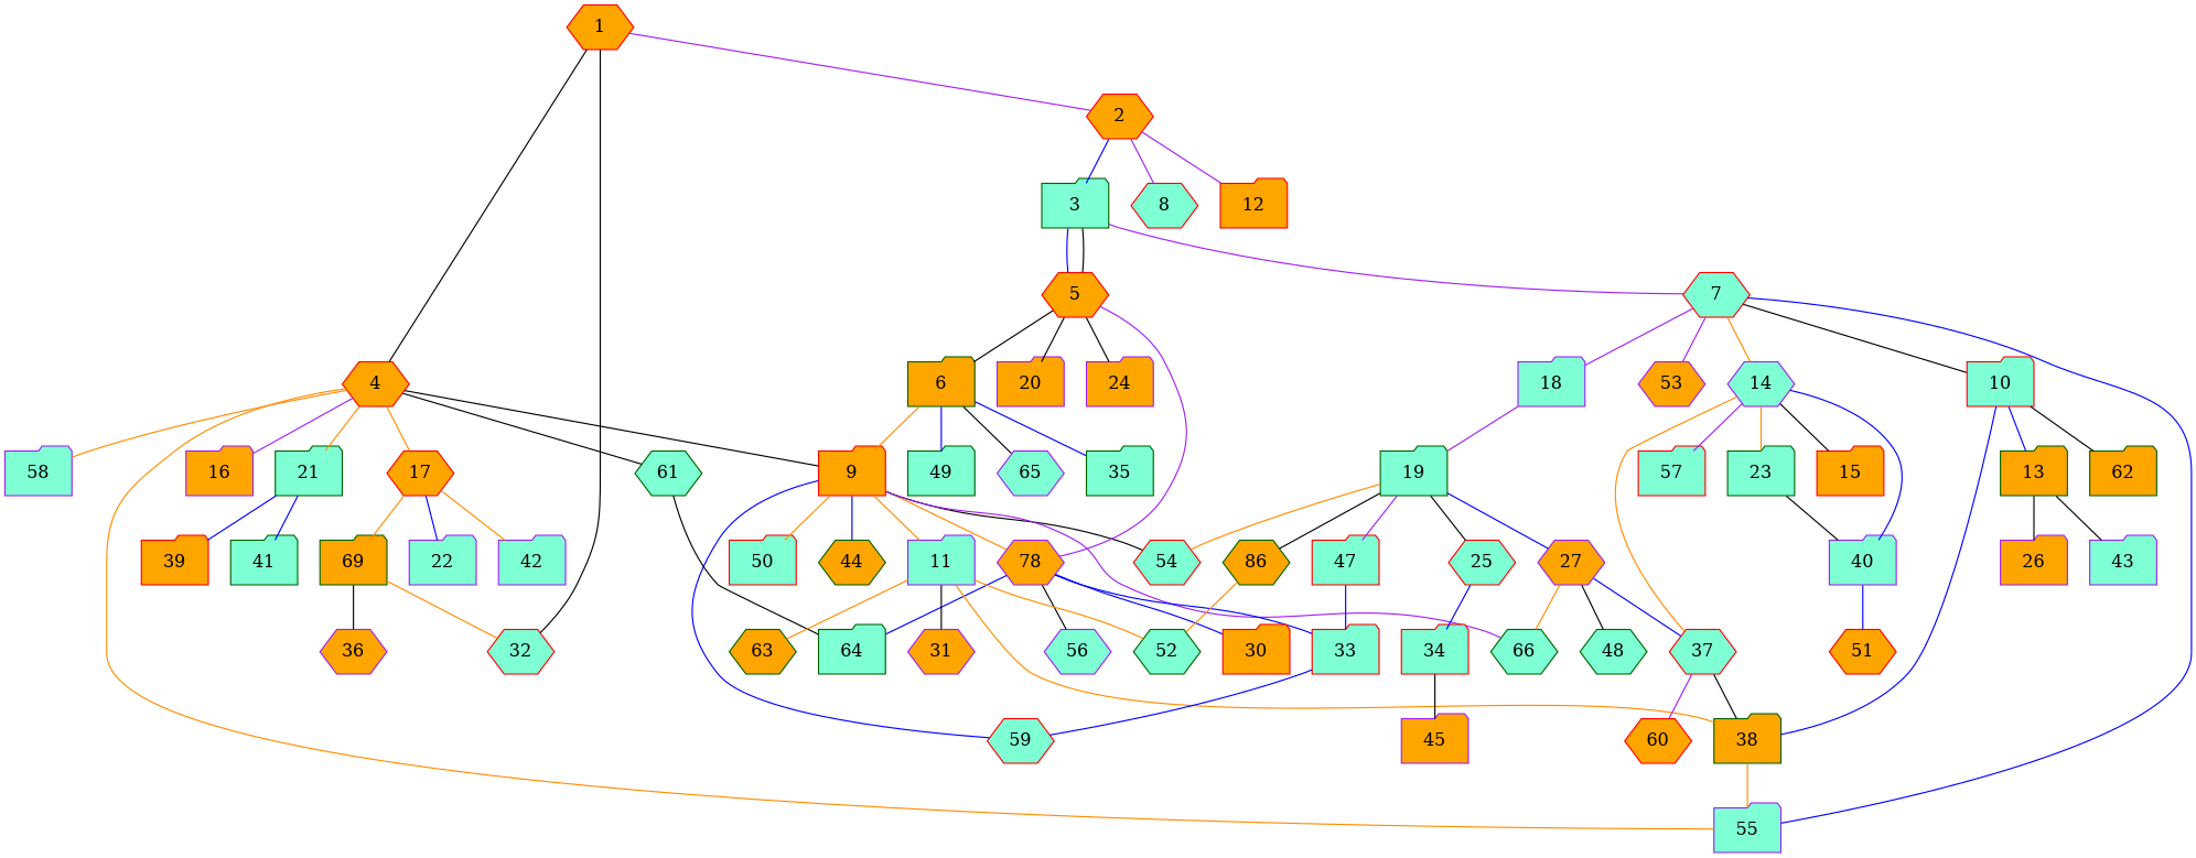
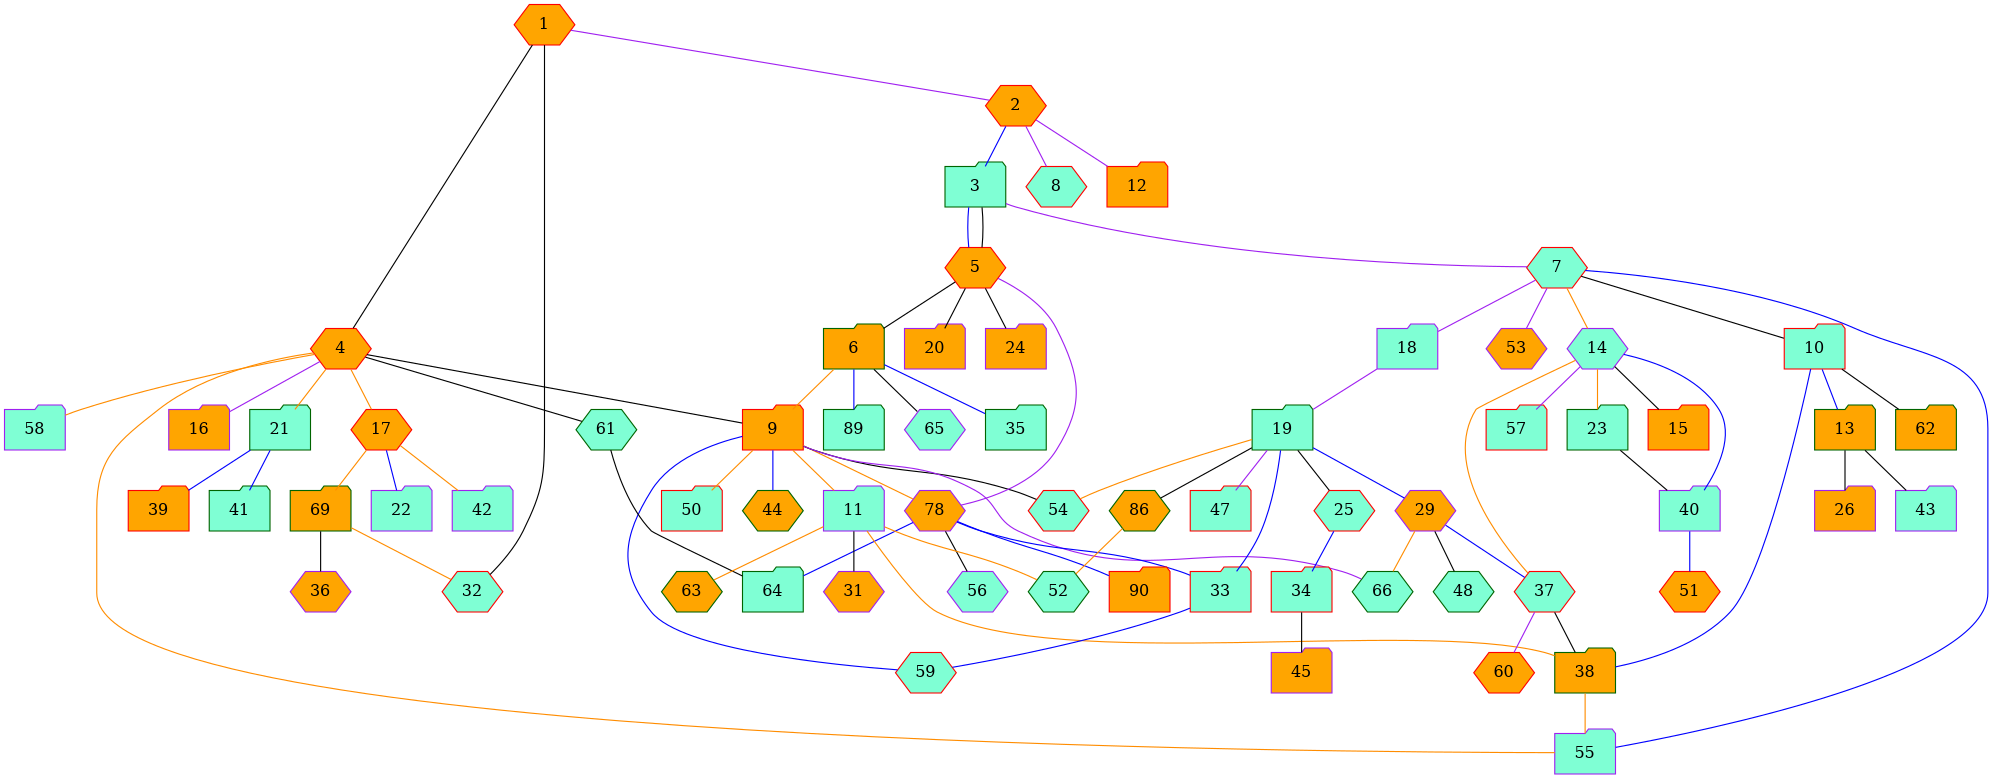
  graph {
    node [color=red fillcolor=aquamarine shape=folder style=filled]
    edge [color=black]
    1 [fillcolor=orange shape=hexagon]
    2 [fillcolor=orange shape=hexagon]
    4 [fillcolor=orange shape=hexagon]
    32 [shape=hexagon]
    3 [color=darkgreen]
    8 [shape=hexagon]
    12 [fillcolor=orange]
    9 [fillcolor=orange]
    16 [color=purple fillcolor=orange]
    17 [fillcolor=orange shape=hexagon]
    21 [color=darkgreen]
    55 [color=purple]
    58 [color=purple]
    61 [color=darkgreen shape=hexagon]
    5 [fillcolor=orange shape=hexagon]
    7 [shape=hexagon]
    6 [color=darkgreen fillcolor=orange]
    20 [color=purple fillcolor=orange]
    24 [color=purple fillcolor=orange]
    n20 [color=purple fillcolor=orange label=78 shape=hexagon]
    10
    14 [color=purple shape=hexagon]
    18 [color=purple]
    53 [color=purple fillcolor=orange shape=hexagon]
    11 [color=purple]
    44 [color=darkgreen fillcolor=orange shape=hexagon]
    50
    54 [shape=hexagon]
    59 [shape=hexagon]
    66 [color=darkgreen shape=hexagon]
    22 [color=purple]
    n32 [color=darkgreen fillcolor=orange label=69]
    42 [color=purple]
    41 [color=darkgreen]
    39 [fillcolor=orange]
    64 [color=darkgreen]
    35 [color=darkgreen]
-   49 [color=darkgreen]
+   49 [color=darkgreen label=89]
    65 [color=purple shape=hexagon]
    33
-   30 [fillcolor=orange]
+   30 [fillcolor=orange label=90]
    56 [color=purple shape=hexagon]
    13 [color=darkgreen fillcolor=orange]
    38 [color=darkgreen fillcolor=orange]
    62 [color=darkgreen fillcolor=orange]
    15 [fillcolor=orange]
    23 [color=darkgreen]
    37 [shape=hexagon]
    40 [color=purple]
    57
    19 [color=darkgreen]
    31 [color=purple fillcolor=orange shape=hexagon]
    52 [color=darkgreen shape=hexagon]
    63 [color=darkgreen fillcolor=orange shape=hexagon]
    26 [color=purple fillcolor=orange]
    43 [color=purple]
    60 [fillcolor=orange shape=hexagon]
    51 [fillcolor=orange shape=hexagon]
    36 [color=purple fillcolor=orange shape=hexagon]
    25 [shape=hexagon]
-   27 [color=purple fillcolor=orange shape=hexagon]
+   27 [color=purple fillcolor=orange shape=hexagon label=29]
    n62 [color=darkgreen fillcolor=orange label=86 shape=hexagon]
    47
    34
    48 [color=darkgreen shape=hexagon]
    45 [color=purple fillcolor=orange]
    1 -- 2 [color=purple]
    1 -- 4
    1 -- 32
    2 -- 3 [color=blue]
    2 -- 8 [color=purple]
    2 -- 12 [color=purple]
    4 -- 9
    4 -- 16 [color=purple]
    4 -- 17 [color=darkorange]
    4 -- 21 [color=darkorange]
    4 -- 55 [color=darkorange]
    4 -- 58 [color=darkorange]
    4 -- 61
    3 -- 5 [color=blue]
    3 -- 5
    3 -- 7 [color=purple]
    9 -- n20 [color=darkorange]
    9 -- 11 [color=darkorange]
    9 -- 44 [color=blue]
    9 -- 50 [color=darkorange]
    9 -- 54
    9 -- 59 [color=blue]
    9 -- 66 [color=purple]
    17 -- 22 [color=blue]
    17 -- n32 [color=darkorange]
    17 -- 42 [color=darkorange]
    21 -- 41 [color=blue]
    21 -- 39 [color=blue]
    61 -- 64
    5 -- 6
    5 -- 20
    5 -- 24
    5 -- n20 [color=purple]
    7 -- 55 [color=blue]
    7 -- 10
    7 -- 14 [color=darkorange]
    7 -- 18 [color=purple]
    7 -- 53 [color=purple]
    6 -- 9 [color=darkorange]
    6 -- 35 [color=blue]
    6 -- 49 [color=blue]
    6 -- 65
    n20 -- 64 [color=blue]
    n20 -- 33 [color=blue]
    n20 -- 30 [color=blue]
    n20 -- 56
    10 -- 13 [color=blue]
    10 -- 38 [color=blue]
    10 -- 62
    14 -- 15
    14 -- 23 [color=darkorange]
    14 -- 37 [color=darkorange]
    14 -- 40 [color=blue]
    14 -- 57 [color=purple]
    18 -- 19 [color=purple]
    11 -- 38 [color=darkorange]
    11 -- 31
    11 -- 52 [color=darkorange]
    11 -- 63 [color=darkorange]
    n32 -- 32 [color=darkorange]
    n32 -- 36
    33 -- 59 [color=blue]
    13 -- 26
    13 -- 43
    38 -- 55 [color=darkorange]
    23 -- 40
    37 -- 38
    37 -- 60 [color=purple]
    40 -- 51 [color=blue]
    19 -- 54 [color=darkorange]
-   47 -- 33 [color=blue]
+   19 -- 33 [color=blue]
    19 -- 25
    19 -- 27 [color=blue]
    19 -- n62
    19 -- 47 [color=purple]
    25 -- 34 [color=blue]
    27 -- 66 [color=darkorange]
    27 -- 37 [color=blue]
    27 -- 48
    n62 -- 52 [color=darkorange]
    34 -- 45
  }
